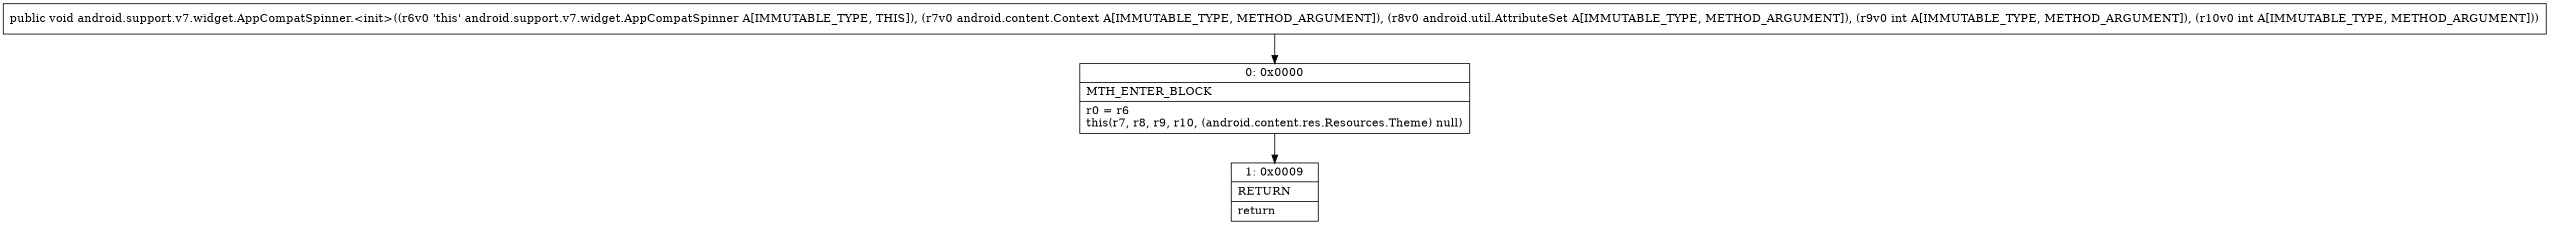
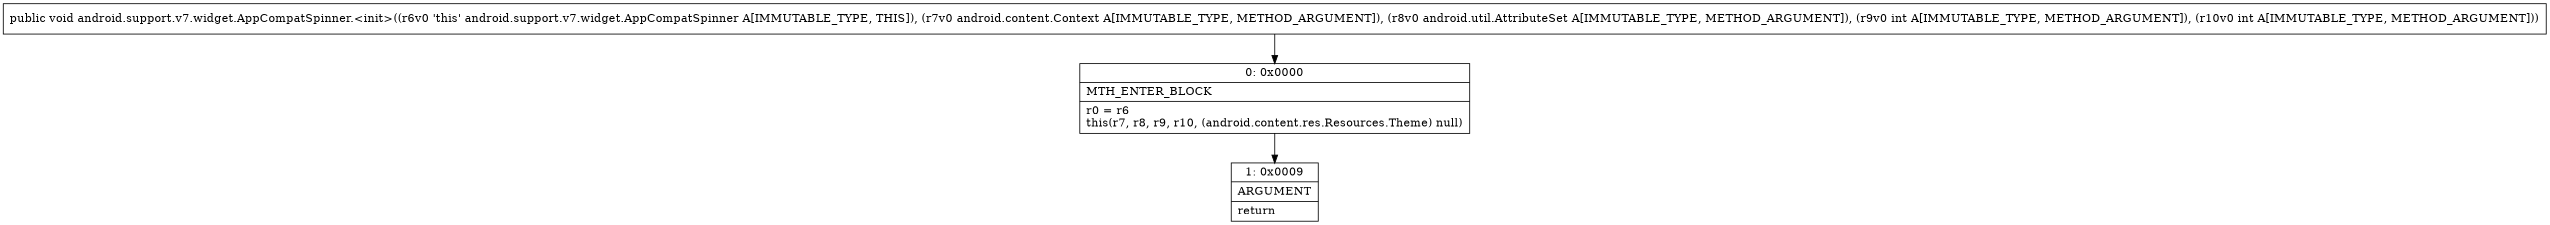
  digraph {
    node [shape=record]
    n1 [label="{0\:\ 0x0000|MTH_ENTER_BLOCK\l|r0 = r6\lthis(r7, r8, r9, r10, (android.content.res.Resources.Theme) null)\l}"]
-   n2 [label="{1\:\ 0x0009|RETURN\l|return\l}"]
+   n2 [label="{1\:\ 0x0009|ARGUMENT\l|return\l}"]
    n3 [label="{public void android.support.v7.widget.AppCompatSpinner.\<init\>((r6v0 'this' android.support.v7.widget.AppCompatSpinner A[IMMUTABLE_TYPE, THIS]), (r7v0 android.content.Context A[IMMUTABLE_TYPE, METHOD_ARGUMENT]), (r8v0 android.util.AttributeSet A[IMMUTABLE_TYPE, METHOD_ARGUMENT]), (r9v0 int A[IMMUTABLE_TYPE, METHOD_ARGUMENT]), (r10v0 int A[IMMUTABLE_TYPE, METHOD_ARGUMENT])) }"]
    n1 -> n2
    n3 -> n1
  }
